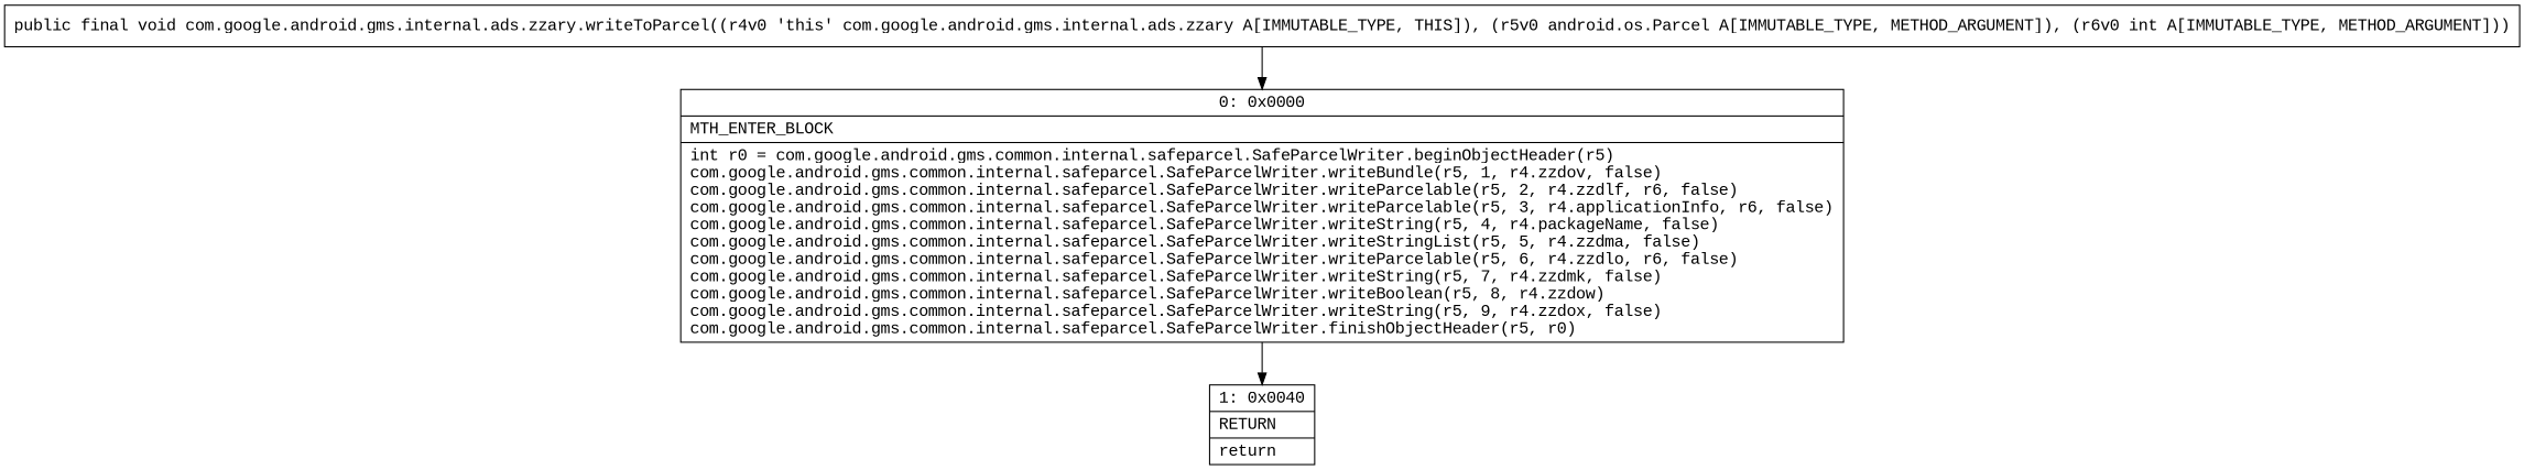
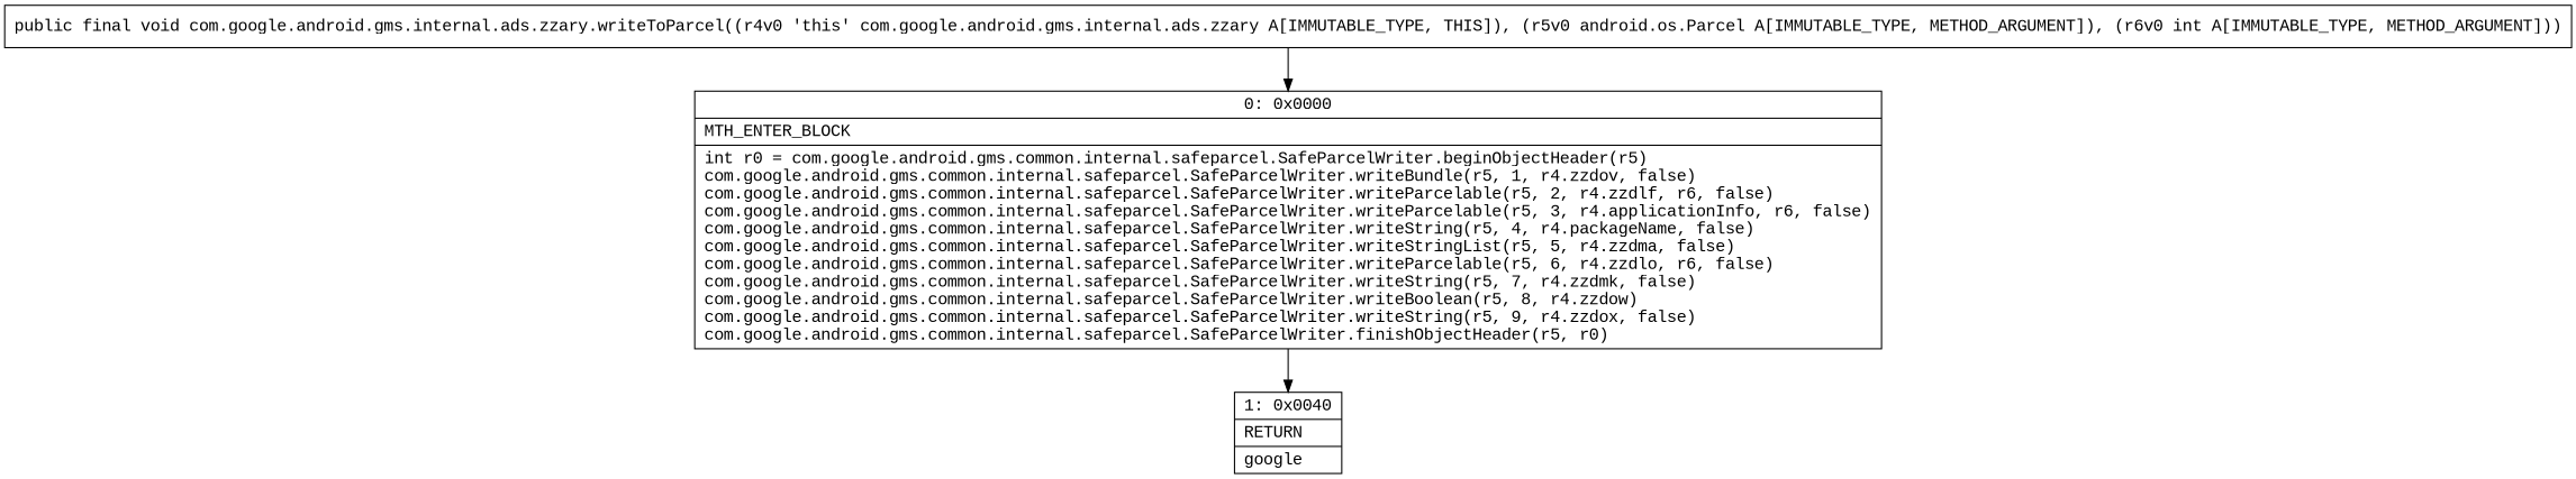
  digraph {
    fontname="Liberation Mono"
    node [shape=record fontname="Liberation Mono"]
    edge [fontname="Liberation Mono"]
    n1 [label="{0\:\ 0x0000|MTH_ENTER_BLOCK\l|int r0 = com.google.android.gms.common.internal.safeparcel.SafeParcelWriter.beginObjectHeader(r5)\lcom.google.android.gms.common.internal.safeparcel.SafeParcelWriter.writeBundle(r5, 1, r4.zzdov, false)\lcom.google.android.gms.common.internal.safeparcel.SafeParcelWriter.writeParcelable(r5, 2, r4.zzdlf, r6, false)\lcom.google.android.gms.common.internal.safeparcel.SafeParcelWriter.writeParcelable(r5, 3, r4.applicationInfo, r6, false)\lcom.google.android.gms.common.internal.safeparcel.SafeParcelWriter.writeString(r5, 4, r4.packageName, false)\lcom.google.android.gms.common.internal.safeparcel.SafeParcelWriter.writeStringList(r5, 5, r4.zzdma, false)\lcom.google.android.gms.common.internal.safeparcel.SafeParcelWriter.writeParcelable(r5, 6, r4.zzdlo, r6, false)\lcom.google.android.gms.common.internal.safeparcel.SafeParcelWriter.writeString(r5, 7, r4.zzdmk, false)\lcom.google.android.gms.common.internal.safeparcel.SafeParcelWriter.writeBoolean(r5, 8, r4.zzdow)\lcom.google.android.gms.common.internal.safeparcel.SafeParcelWriter.writeString(r5, 9, r4.zzdox, false)\lcom.google.android.gms.common.internal.safeparcel.SafeParcelWriter.finishObjectHeader(r5, r0)\l}"]
-   n2 [label="{1\:\ 0x0040|RETURN\l|return\l}"]
+   n2 [label="{1\:\ 0x0040|RETURN\l|google\l}"]
    n3 [label="{public final void com.google.android.gms.internal.ads.zzary.writeToParcel((r4v0 'this' com.google.android.gms.internal.ads.zzary A[IMMUTABLE_TYPE, THIS]), (r5v0 android.os.Parcel A[IMMUTABLE_TYPE, METHOD_ARGUMENT]), (r6v0 int A[IMMUTABLE_TYPE, METHOD_ARGUMENT])) }"]
    n1 -> n2
    n3 -> n1
  }
